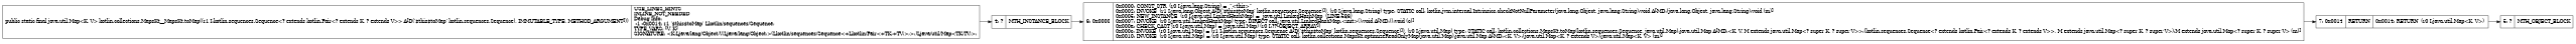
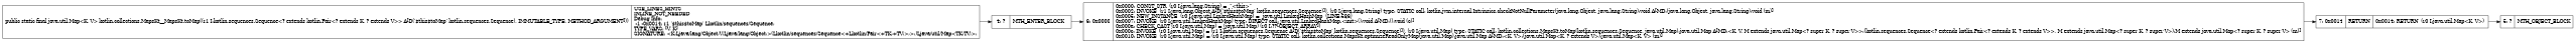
  digraph {
    rankdir=LR
    node [shape=record]
-   n1 [label="{4\:\ ?|MTH_INSTANCE_BLOCK\l}"]
+   n1 [label="{4\:\ ?|MTH_ENTER_BLOCK\l}"]
    n2 [label="{6\:\ 0x0000|0x0000: CONST_STR  (r0 I:java.lang.String) =  \"\<this\>\" \l0x0002: INVOKE  (r1 I:java.lang.Object A[D('$this$toMap' kotlin.sequences.Sequence)]), (r0 I:java.lang.String) type: STATIC call: kotlin.jvm.internal.Intrinsics.checkNotNullParameter(java.lang.Object, java.lang.String):void A[MD:(java.lang.Object, java.lang.String):void (m)]\l0x0005: NEW_INSTANCE  (r0 I:java.util.LinkedHashMap) =  java.util.LinkedHashMap  (LINE:586)\l0x0007: INVOKE  (r0 I:java.util.LinkedHashMap) type: DIRECT call: java.util.LinkedHashMap.\<init\>():void A[MD:():void (c)]\l0x000a: CHECK_CAST (r0 I:java.util.Map) = (java.util.Map) (r0 I:??[OBJECT, ARRAY]) \l0x000c: INVOKE  (r0 I:java.util.Map) = (r1 I:kotlin.sequences.Sequence A[D('$this$toMap' kotlin.sequences.Sequence)]), (r0 I:java.util.Map) type: STATIC call: kotlin.collections.MapsKt.toMap(kotlin.sequences.Sequence, java.util.Map):java.util.Map A[MD:\<K, V, M extends java.util.Map\<? super K, ? super V\>\>:(kotlin.sequences.Sequence\<? extends kotlin.Pair\<? extends K, ? extends V\>\>, M extends java.util.Map\<? super K, ? super V\>):M extends java.util.Map\<? super K, ? super V\> (m)]\l0x0010: INVOKE  (r0 I:java.util.Map) = (r0 I:java.util.Map) type: STATIC call: kotlin.collections.MapsKt.optimizeReadOnlyMap(java.util.Map):java.util.Map A[MD:\<K, V\>:(java.util.Map\<K, ? extends V\>):java.util.Map\<K, V\> (m)]\l}"]
    n3 [label="{7\:\ 0x0014|RETURN\l|0x0014: RETURN  (r0 I:java.util.Map\<K, V\>) \l}"]
    n4 [label="{5\:\ ?|MTH_OBJECT_BLOCK\l}"]
    n5 [label="{public static final java.util.Map\<K, V\> kotlin.collections.MapsKt__MapsKt.toMap((r1 I:kotlin.sequences.Sequence\<? extends kotlin.Pair\<? extends K, ? extends V\>\> A[D('$this$toMap' kotlin.sequences.Sequence), IMMUTABLE_TYPE, METHOD_ARGUMENT]))  | USE_LINES_HINTS\lINLINE_NOT_NEEDED\lDebug Info:\l  \-1 \-0x0014: r1 '$this$toMap' Lkotlin\/sequences\/Sequence;\lTYPE_VARS: [V, K]\lSIGNATURE: \<K:Ljava\/lang\/Object;V:Ljava\/lang\/Object;\>(Lkotlin\/sequences\/Sequence\<+Lkotlin\/Pair\<+TK;+TV;\>;\>;)Ljava\/util\/Map\<TK;TV;\>;\l}"]
    n1 -> n2
    n2 -> n3
    n3 -> n4
    n5 -> n1
  }
